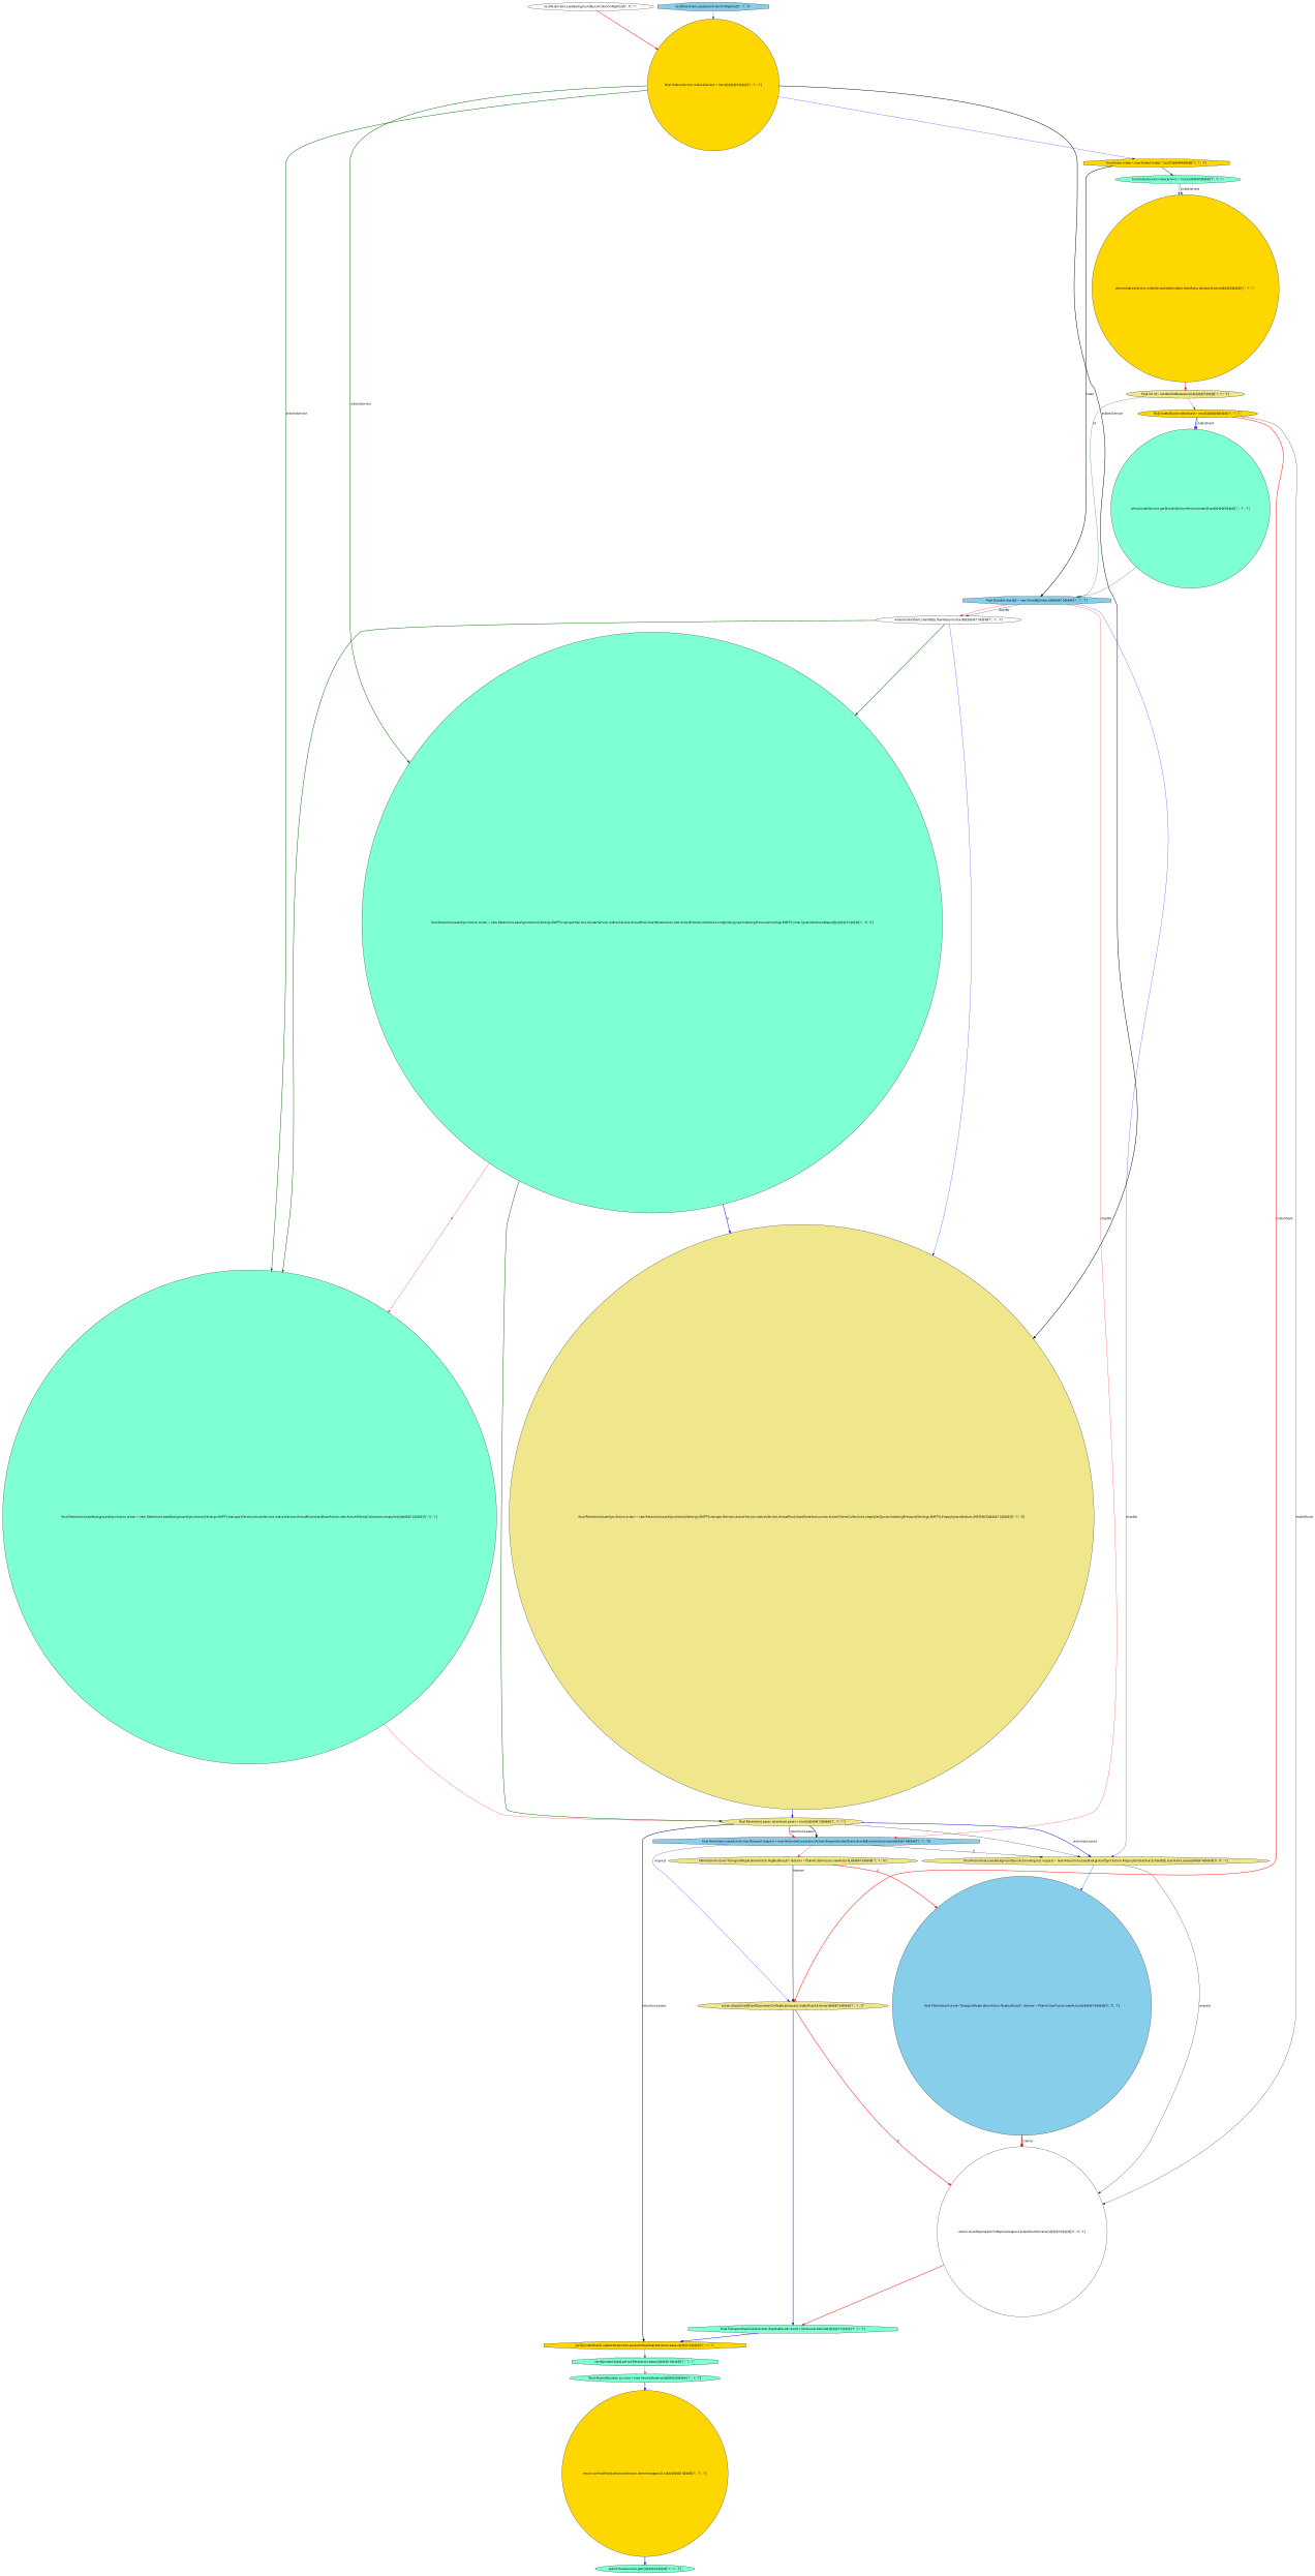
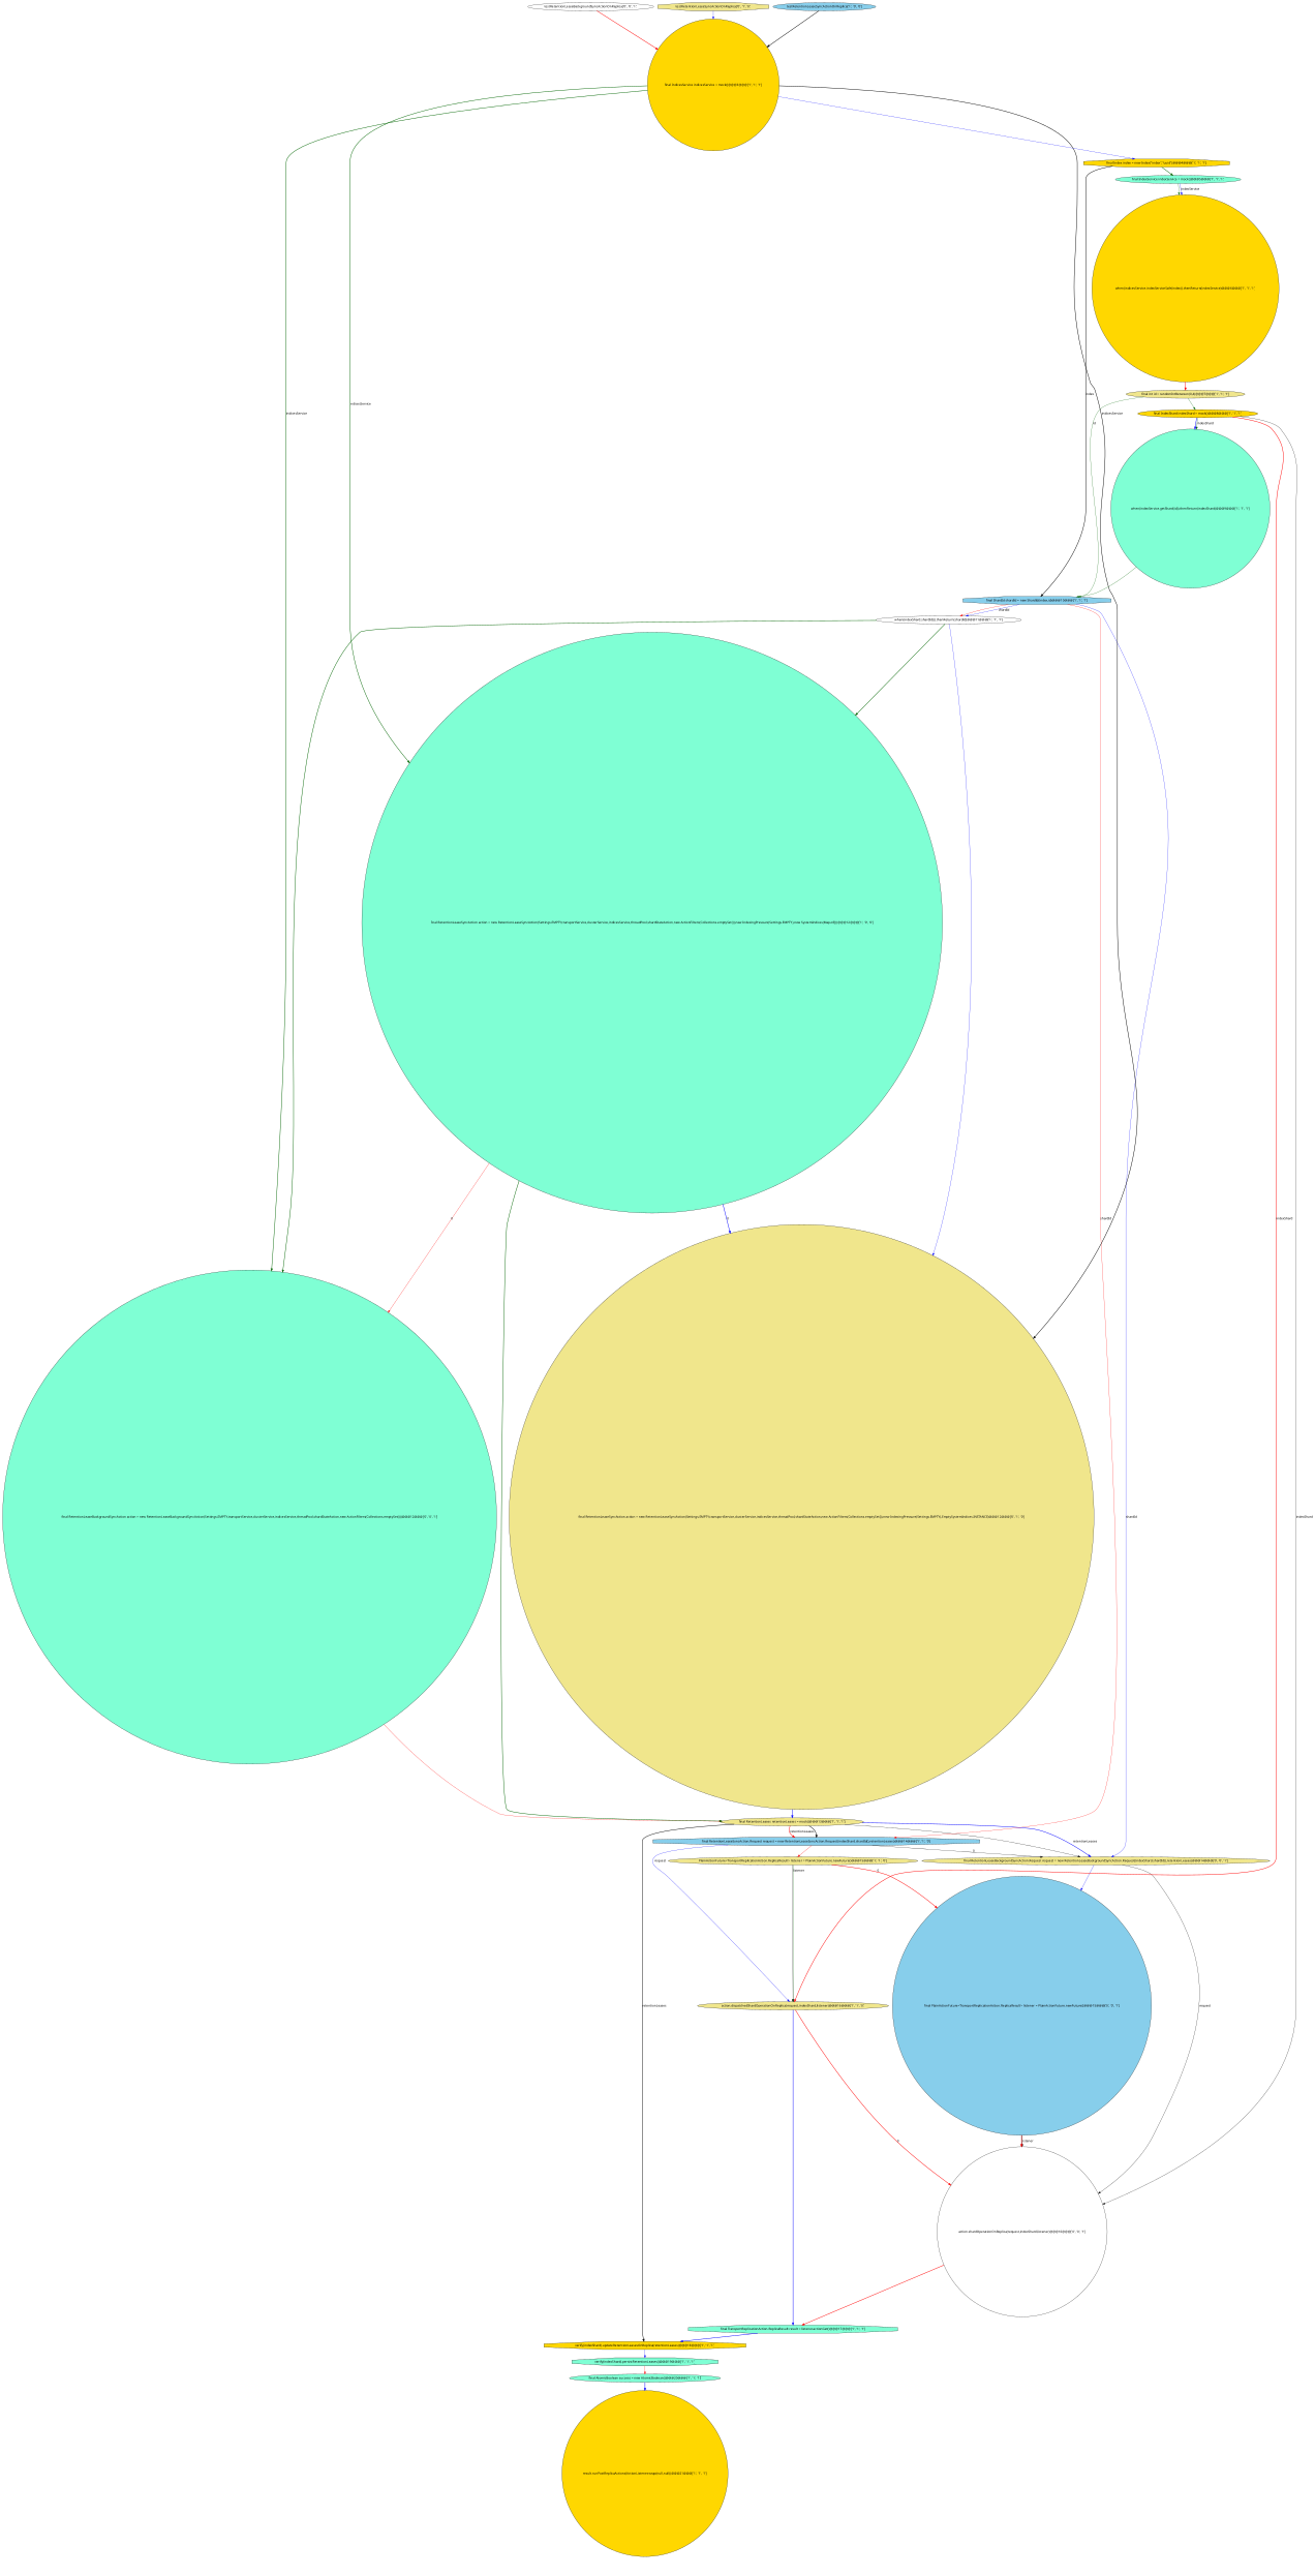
  digraph {
    fontname="Noto Sans"
    node [fillcolor=aquamarine fontname="Noto Sans" shape=ellipse style=filled]
    edge [color=blue fontname="Noto Sans" style=bold]
    n1 [label="final RetentionLeaseBackgroundSyncAction action = new RetentionLeaseBackgroundSyncAction(Settings.EMPTY,transportService,clusterService,indicesService,threadPool,shardStateAction,new ActionFilters(Collections.emptySet()))@@@12@@@['0', '0', '1']" shape=circle]
    n2 [fillcolor=khaki label="final RetentionLeases retentionLeases = mock()@@@13@@@['1', '1', '1']"]
    n3 [fillcolor=gold label="verify(indexShard).updateRetentionLeasesOnReplica(retentionLeases)@@@18@@@['1', '1', '1']" shape=octagon]
    n4 [fillcolor=skyblue label="final RetentionLeaseSyncAction.Request request = new RetentionLeaseSyncAction.Request(indexShard.shardId(),retentionLeases)@@@14@@@['1', '1', '0']" shape=octagon]
    n5 [fillcolor=khaki label="final RetentionLeaseBackgroundSyncAction.Request request = new RetentionLeaseBackgroundSyncAction.Request(indexShard.shardId(),retentionLeases)@@@14@@@['0', '0', '1']"]
    n6 [label="final IndexService indexService = mock()@@@5@@@['1', '1', '1']"]
    n7 [fillcolor=gold label="when(indicesService.indexServiceSafe(index)).thenReturn(indexService)@@@6@@@['1', '1', '1']" shape=circle]
    n8 [fillcolor=khaki label="final int id = randomIntBetween(0,4)@@@7@@@['1', '1', '1']"]
    n9 [label="final TransportReplicationAction.ReplicaResult result = listener.actionGet()@@@17@@@['1', '1', '1']" shape=octagon]
    n10 [label="verify(indexShard).persistRetentionLeases()@@@19@@@['1', '1', '1']" shape=octagon]
    n11 [fillcolor=gold label="final Index index = new Index(\"index\",\"uuid\")@@@4@@@['1', '1', '1']" shape=octagon]
    n12 [fillcolor=skyblue label="final ShardId shardId = new ShardId(index,id)@@@10@@@['1', '1', '1']" shape=octagon]
    n13 [fillcolor=white label="when(indexShard.shardId()).thenReturn(shardId)@@@11@@@['1', '1', '1']"]
-   n14 [label="assertTrue(success.get())@@@22@@@['1', '1', '1']"]
    n15 [fillcolor=white label="testRetentionLeaseBackgroundSyncActionOnReplica['0', '0', '1']"]
    n16 [fillcolor=gold label="final IndicesService indicesService = mock()@@@3@@@['1', '1', '1']" shape=circle]
    n17 [fillcolor=khaki label="final RetentionLeaseSyncAction action = new RetentionLeaseSyncAction(Settings.EMPTY,transportService,clusterService,indicesService,threadPool,shardStateAction,new ActionFilters(Collections.emptySet()),new IndexingPressure(Settings.EMPTY),EmptySystemIndices.INSTANCE)@@@12@@@['0', '1', '0']" shape=circle]
    n18 [label="final RetentionLeaseSyncAction action = new RetentionLeaseSyncAction(Settings.EMPTY,transportService,clusterService,indicesService,threadPool,shardStateAction,new ActionFilters(Collections.emptySet()),new IndexingPressure(Settings.EMPTY),new SystemIndices(Map.of()))@@@12@@@['1', '0', '0']" shape=circle]
    n19 [fillcolor=khaki label="PlainActionFuture<TransportReplicationAction.ReplicaResult> listener = PlainActionFuture.newFuture()@@@15@@@['1', '1', '0']"]
    n20 [fillcolor=khaki label="action.dispatchedShardOperationOnReplica(request,indexShard,listener)@@@16@@@['1', '1', '0']"]
    n21 [fillcolor=skyblue label="final PlainActionFuture<TransportReplicationAction.ReplicaResult> listener = PlainActionFuture.newFuture()@@@15@@@['0', '0', '1']" shape=circle]
    n22 [fillcolor=white label="action.shardOperationOnReplica(request,indexShard,listener)@@@16@@@['0', '0', '1']" shape=circle]
    n23 [fillcolor=gold label="final IndexShard indexShard = mock()@@@8@@@['1', '1', '1']"]
-   n24 [fillcolor=skyblue label="testRetentionLeaseSyncActionOnReplica['0', '1', '0']" shape=octagon]
+   n24 [fillcolor=khaki label="testRetentionLeaseSyncActionOnReplica['0', '1', '0']" shape=octagon]
    n25 [label="final AtomicBoolean success = new AtomicBoolean()@@@20@@@['1', '1', '1']"]
    n26 [fillcolor=gold label="result.runPostReplicaActions(ActionListener.wrap(null,null))@@@21@@@['1', '1', '1']" shape=circle]
    n27 [label="when(indexService.getShard(id)).thenReturn(indexShard)@@@9@@@['1', '1', '1']" shape=circle]
+   n28 [fillcolor=skyblue label="testRetentionLeaseSyncActionOnReplica['1', '0', '0']"]
    n1 -> n2 [color=red style=solid]
    n2 -> n3 [color=black label=retentionLeases]
    n2 -> n4 [color=red label=retentionLeases]
    n2 -> n4 [color=black]
    n2 -> n5 [label=retentionLeases]
    n2 -> n5 [color=black style=solid]
    n3 -> n10 [style=solid]
    n4 -> n5 [color=black label=0 style=solid]
    n4 -> n19 [color=red style=solid]
    n4 -> n20 [label=request style=solid]
    n5 -> n21 [style=solid]
    n5 -> n22 [color=black label=request style=solid]
    n6 -> n7 [label=indexService style=solid]
    n6 -> n7 [color=darkgreen style=solid]
    n7 -> n8 [color=red]
    n8 -> n12 [color=darkgreen label=id style=solid]
    n8 -> n23 [color=darkgreen style=solid]
    n9 -> n3
    n10 -> n25 [color=red style=solid]
    n11 -> n6 [color=darkgreen]
    n11 -> n12 [color=black label=index]
    n12 -> n4 [color=red label=shardId style=solid]
    n12 -> n5 [label=shardId style=solid]
    n12 -> n13 [label=shardId style=solid]
    n12 -> n13 [color=red style=solid]
    n13 -> n1 [color=darkgreen]
    n13 -> n17 [style=solid]
    n13 -> n18 [color=darkgreen]
    n15 -> n16 [color=red]
    n16 -> n1 [color=darkgreen label=indicesService]
    n16 -> n11 [style=solid]
    n16 -> n17 [color=black label=indicesService]
    n16 -> n18 [color=darkgreen label=indicesService]
    n17 -> n2
    n18 -> n1 [color=red label=0 style=solid]
    n18 -> n2 [color=darkgreen]
    n18 -> n17 [label=0]
    n19 -> n20 [color=darkgreen label=listener style=solid]
    n19 -> n20 [color=black style=solid]
    n19 -> n21 [color=red label=0]
    n20 -> n9
    n20 -> n22 [color=red label=0]
    n21 -> n22 [color=black label=listener]
    n21 -> n22 [color=red]
    n22 -> n9 [color=red]
    n23 -> n20 [color=red label=indexShard]
    n23 -> n22 [color=black label=indexShard style=solid]
    n23 -> n27 [color=darkgreen label=indexShard style=solid]
    n23 -> n27
    n24 -> n16 [style=solid]
    n25 -> n26
-   n26 -> n14
    n27 -> n12 [color=darkgreen style=solid]
+   n28 -> n16 [color=black]
  }
